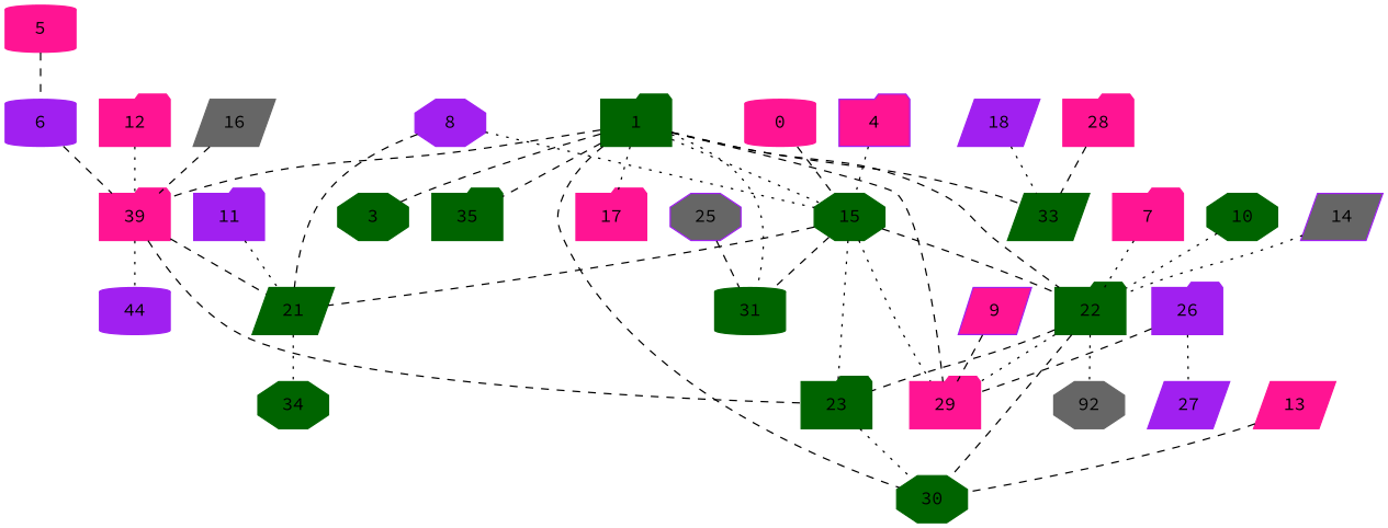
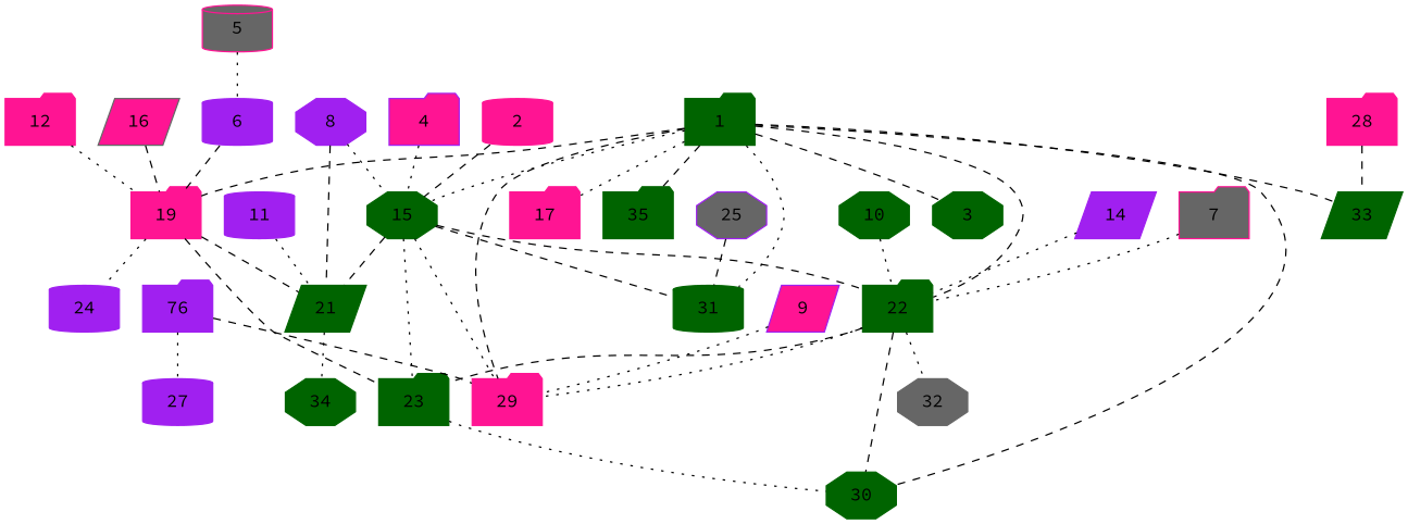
  graph {
    fontname="Source Code Pro"
    node [color=darkgreen fontname="Source Code Pro" shape=folder style=filled]
    edge [fontname="Source Code Pro" style=dashed weight=1.0]
    3 [shape=octagon]
    1
    15 [shape=octagon]
    17 [color=deeppink]
-   19 [color=deeppink label=39]
+   19 [color=deeppink]
    22
    29 [color=deeppink]
    30 [shape=octagon]
    31 [shape=cylinder]
    33 [shape=parallelogram]
    35
    21 [shape=parallelogram]
    23
-   24 [color=purple shape=cylinder label=44]
-   32 [color=gray40 shape=octagon label=92]
-   2 [color=deeppink shape=cylinder label=0]
+   24 [color=purple shape=cylinder]
+   32 [color=gray40 shape=octagon]
+   2 [color=deeppink shape=cylinder]
    4 [color=purple fillcolor=deeppink]
-   5 [color=deeppink shape=cylinder]
+   5 [color=deeppink shape=cylinder fillcolor=gray40]
    6 [color=purple shape=cylinder]
-   7 [color=deeppink]
+   7 [color=deeppink fillcolor=gray40]
    8 [color=purple shape=octagon]
    34 [shape=octagon]
    9 [color=purple fillcolor=deeppink shape=parallelogram]
    10 [shape=octagon]
-   11 [color=purple]
+   11 [color=purple shape=cylinder]
    12 [color=deeppink]
-   13 [color=deeppink shape=parallelogram]
-   14 [color=purple shape=parallelogram fillcolor=gray40]
-   16 [color=gray40 shape=parallelogram]
-   18 [color=purple shape=parallelogram]
+   14 [color=purple shape=parallelogram]
+   16 [color=gray40 shape=parallelogram fillcolor=deeppink]
    25 [color=purple fillcolor=gray40 shape=octagon]
-   26 [color=purple]
-   27 [color=purple shape=parallelogram]
+   26 [color=purple label=76]
+   27 [color=purple shape=cylinder]
    28 [color=deeppink]
    1 -- 3
    1 -- 15 [style=dotted]
    1 -- 17 [style=dotted]
    1 -- 19 [weight=3.0]
    1 -- 22
    1 -- 29
    1 -- 30
    1 -- 31 [style=dotted weight=2.0]
    1 -- 33 [weight=2.0]
    1 -- 35
    15 -- 22
    15 -- 29 [style=dotted]
    15 -- 31
    15 -- 21
    15 -- 23 [style=dotted]
    19 -- 21
    19 -- 23
    19 -- 24 [style=dotted weight=2.0]
    22 -- 29 [style=dotted]
    22 -- 30
    22 -- 23
    22 -- 32 [style=dotted]
    21 -- 34 [style=dotted]
    23 -- 30 [style=dotted]
    2 -- 15
    4 -- 15 [style=dotted]
-   5 -- 6
+   5 -- 6 [style=dotted]
    6 -- 19
    7 -- 22 [style=dotted]
    8 -- 15 [style=dotted]
    8 -- 21
-   9 -- 29
+   9 -- 29 [style=dotted]
    10 -- 22 [style=dotted]
    11 -- 21 [style=dotted]
    12 -- 19 [style=dotted]
-   13 -- 30
    14 -- 22 [style=dotted]
    16 -- 19
-   18 -- 33 [style=dotted]
    25 -- 31
    26 -- 29
    26 -- 27 [style=dotted]
    28 -- 33
  }
